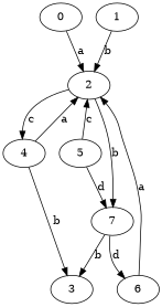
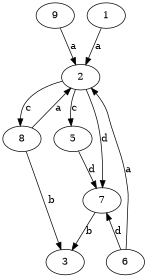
  strict digraph {
-   0
+   0 [label=9]
    2
-   4
+   4 [label=8]
    5
    7
    1
    3
    6
    0 -> 2 [label=a]
    2 -> 4 [label=c]
-   5 -> 2 [label=c]
-   2 -> 7 [label=b]
+   2 -> 5 [label=c]
+   2 -> 7 [label=d]
    4 -> 2 [label=a]
    4 -> 3 [label=b]
    5 -> 7 [label=d]
    7 -> 3 [label=b]
-   1 -> 2 [label=b]
+   1 -> 2 [label=a]
    6 -> 2 [label=a]
-   7 -> 6 [label=d]
+   6 -> 7 [label=d]
  }
